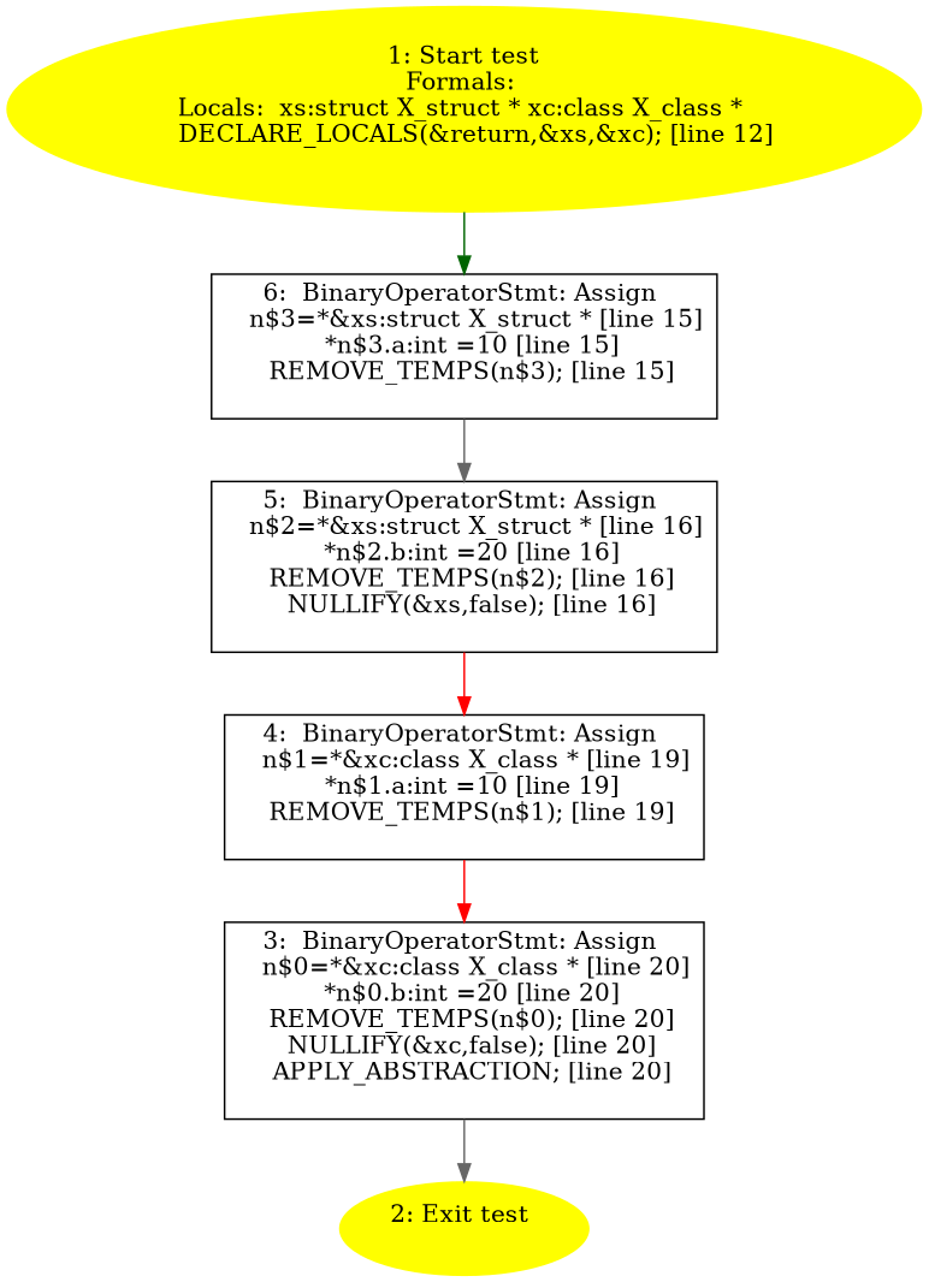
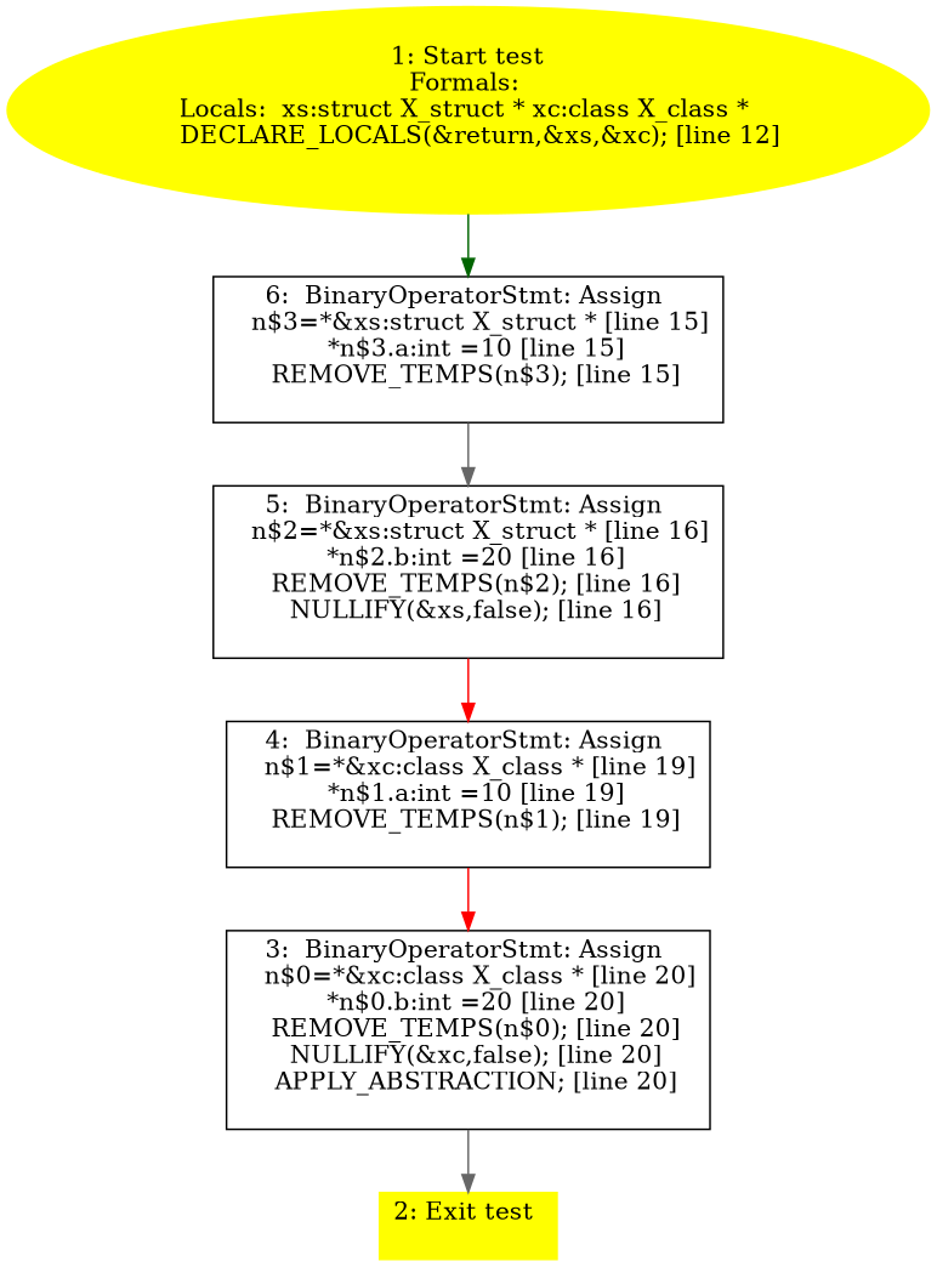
  digraph {
    node [shape=box]
    edge [color=gray40]
    n1 [label="6:  BinaryOperatorStmt: Assign \n   n$3=*&xs:struct X_struct * [line 15]\n  *n$3.a:int =10 [line 15]\n  REMOVE_TEMPS(n$3); [line 15]\n "]
    n2 [label="5:  BinaryOperatorStmt: Assign \n   n$2=*&xs:struct X_struct * [line 16]\n  *n$2.b:int =20 [line 16]\n  REMOVE_TEMPS(n$2); [line 16]\n  NULLIFY(&xs,false); [line 16]\n "]
    n3 [label="4:  BinaryOperatorStmt: Assign \n   n$1=*&xc:class X_class * [line 19]\n  *n$1.a:int =10 [line 19]\n  REMOVE_TEMPS(n$1); [line 19]\n "]
    n4 [label="3:  BinaryOperatorStmt: Assign \n   n$0=*&xc:class X_class * [line 20]\n  *n$0.b:int =20 [line 20]\n  REMOVE_TEMPS(n$0); [line 20]\n  NULLIFY(&xc,false); [line 20]\n  APPLY_ABSTRACTION; [line 20]\n "]
-   n5 [color=yellow label="2: Exit test \n  " style=filled shape=""]
+   n5 [color=yellow label="2: Exit test \n  " style=filled]
    n6 [color=yellow label="1: Start test\nFormals: \nLocals:  xs:struct X_struct * xc:class X_class * \n   DECLARE_LOCALS(&return,&xs,&xc); [line 12]\n " style=filled shape=""]
    n1 -> n2
    n2 -> n3 [color=red]
    n3 -> n4 [color=red]
    n4 -> n5
    n6 -> n1 [color=darkgreen]
  }
